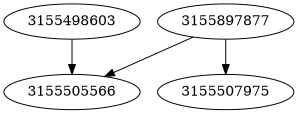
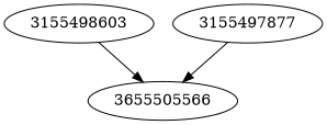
  strict digraph {
    3155498603
-   3155505566
-   3155497877 [label=3155897877]
-   3155507975
+   3155505566 [label=3655505566]
+   3155497877
    3155498603 -> 3155505566
    3155497877 -> 3155505566
-   3155497877 -> 3155507975
  }
